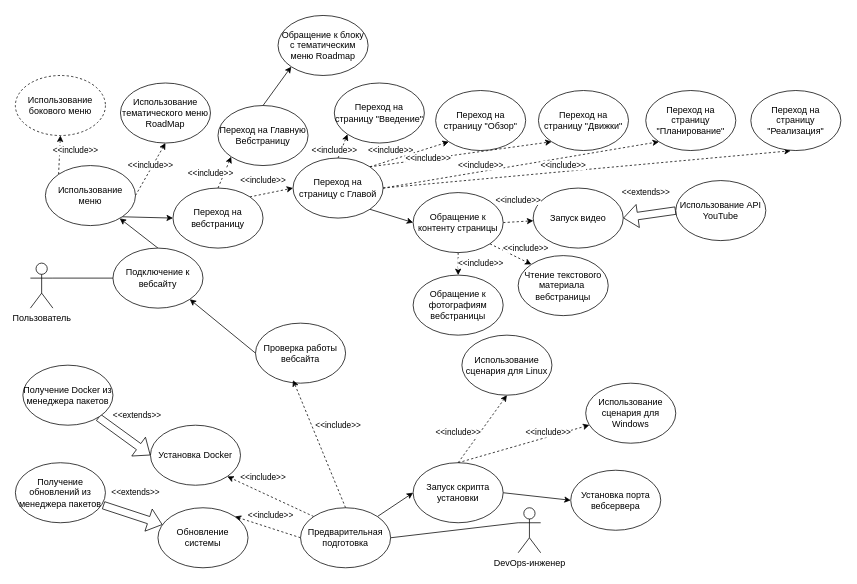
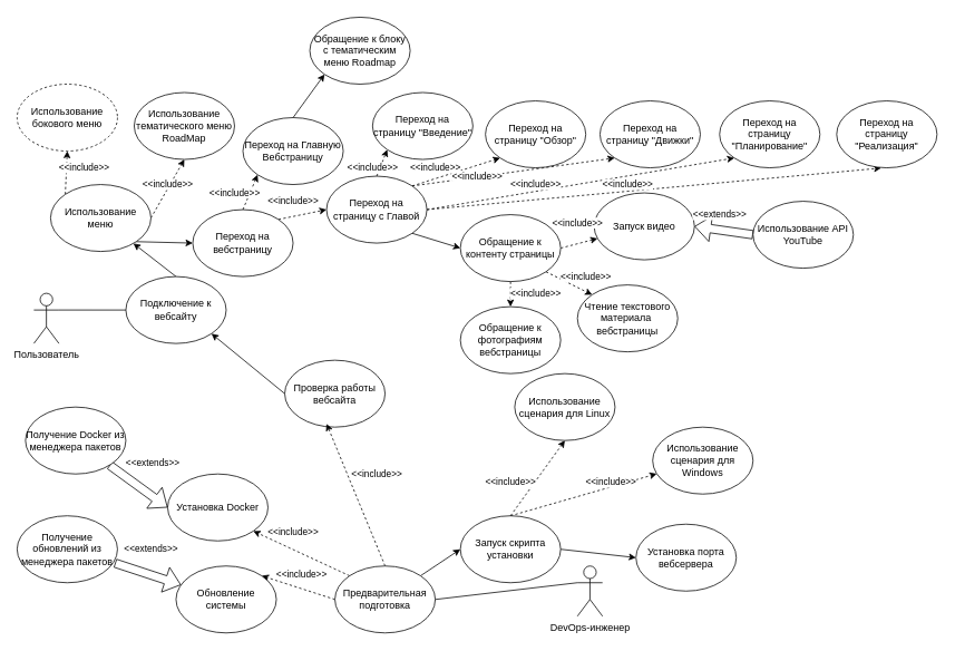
  <mxCell id="0" />
  <mxCell id="1" parent="0" />
  <mxCell id="2" style="edgeStyle=none;rounded=0;orthogonalLoop=1;jettySize=auto;html=1;exitX=1;exitY=0.333;exitDx=0;exitDy=0;exitPerimeter=0;entryX=0;entryY=0.5;entryDx=0;entryDy=0;endArrow=none;endFill=0;" edge="1" parent="1" source="3" target="13"><mxGeometry relative="1" as="geometry" /></mxCell>
  <mxCell id="3" value="Пользователь" style="shape=umlActor;verticalLabelPosition=bottom;verticalAlign=top;html=1;outlineConnect=0;" vertex="1" parent="1"><mxGeometry x="40" y="350" width="30" height="60" as="geometry" /></mxCell>
  <mxCell id="4" style="edgeStyle=none;rounded=0;orthogonalLoop=1;jettySize=auto;html=1;exitX=0;exitY=0;exitDx=0;exitDy=0;entryX=0.5;entryY=1;entryDx=0;entryDy=0;endArrow=classic;endFill=1;dashed=1;" edge="1" parent="1" source="7" target="8"><mxGeometry relative="1" as="geometry" /></mxCell>
  <mxCell id="5" style="edgeStyle=none;rounded=0;orthogonalLoop=1;jettySize=auto;html=1;exitX=1;exitY=0.5;exitDx=0;exitDy=0;entryX=0.5;entryY=1;entryDx=0;entryDy=0;endArrow=classic;endFill=1;dashed=1;" edge="1" parent="1" source="7" target="9"><mxGeometry relative="1" as="geometry" /></mxCell>
  <mxCell id="6" style="edgeStyle=none;rounded=0;orthogonalLoop=1;jettySize=auto;html=1;exitX=1;exitY=1;exitDx=0;exitDy=0;entryX=0;entryY=0.5;entryDx=0;entryDy=0;startArrow=none;startFill=0;endArrow=classic;endFill=1;" edge="1" parent="1" source="7" target="22"><mxGeometry relative="1" as="geometry" /></mxCell>
  <mxCell id="7" value="Использование меню" style="ellipse;whiteSpace=wrap;html=1;" vertex="1" parent="1"><mxGeometry x="60" y="220" width="120" height="80" as="geometry" /></mxCell>
  <mxCell id="8" value="Использование бокового меню" style="ellipse;whiteSpace=wrap;html=1;dashed=1;" vertex="1" parent="1"><mxGeometry x="20" y="100" width="120" height="80" as="geometry" /></mxCell>
  <mxCell id="9" value="Использование тематического меню RoadMap" style="ellipse;whiteSpace=wrap;html=1;" vertex="1" parent="1"><mxGeometry x="160" y="110" width="120" height="80" as="geometry" /></mxCell>
  <mxCell id="10" value="&amp;lt;&amp;lt;include&amp;gt;&amp;gt;" style="edgeLabel;html=1;align=center;verticalAlign=middle;resizable=0;points=[];" vertex="1" connectable="0" parent="1"><mxGeometry x="99.999" y="199.997" as="geometry" /></mxCell>
  <mxCell id="11" style="edgeStyle=none;rounded=0;orthogonalLoop=1;jettySize=auto;html=1;exitX=1;exitY=1;exitDx=0;exitDy=0;entryX=0;entryY=0.5;entryDx=0;entryDy=0;endArrow=none;endFill=0;startArrow=classic;startFill=1;" edge="1" parent="1" source="13" target="14"><mxGeometry relative="1" as="geometry" /></mxCell>
  <mxCell id="12" style="edgeStyle=none;rounded=0;orthogonalLoop=1;jettySize=auto;html=1;exitX=0.5;exitY=0;exitDx=0;exitDy=0;startArrow=none;startFill=0;endArrow=classic;endFill=1;" edge="1" parent="1" source="13" target="7"><mxGeometry relative="1" as="geometry" /></mxCell>
  <mxCell id="13" value="Подключение к вебсайту" style="ellipse;whiteSpace=wrap;html=1;" vertex="1" parent="1"><mxGeometry x="150" y="330" width="120" height="80" as="geometry" /></mxCell>
  <mxCell id="14" value="Проверка работы вебсайта" style="ellipse;whiteSpace=wrap;html=1;" vertex="1" parent="1"><mxGeometry x="340" y="430" width="120" height="80" as="geometry" /></mxCell>
  <mxCell id="15" style="edgeStyle=none;rounded=0;orthogonalLoop=1;jettySize=auto;html=1;exitX=0;exitY=0.333;exitDx=0;exitDy=0;exitPerimeter=0;entryX=1;entryY=0.5;entryDx=0;entryDy=0;startArrow=none;startFill=0;endArrow=none;endFill=0;" edge="1" parent="1" source="16" target="64"><mxGeometry relative="1" as="geometry" /></mxCell>
  <mxCell id="16" value="DevOps-инженер" style="shape=umlActor;verticalLabelPosition=bottom;verticalAlign=top;html=1;outlineConnect=0;" vertex="1" parent="1"><mxGeometry x="690" y="676" width="30" height="60" as="geometry" /></mxCell>
  <mxCell id="17" style="edgeStyle=none;rounded=0;orthogonalLoop=1;jettySize=auto;html=1;exitX=0;exitY=0.5;exitDx=0;exitDy=0;entryX=1;entryY=0.5;entryDx=0;entryDy=0;startArrow=none;startFill=0;endArrow=classic;endFill=1;shape=flexArrow;" edge="1" parent="1" source="18" target="19"><mxGeometry relative="1" as="geometry" /></mxCell>
  <mxCell id="18" value="Использование API YouTube" style="ellipse;whiteSpace=wrap;html=1;" vertex="1" parent="1"><mxGeometry x="900" y="240" width="120" height="80" as="geometry" /></mxCell>
- <mxCell id="19" value="Запуск видео" style="ellipse;whiteSpace=wrap;html=1;" vertex="1" parent="1"><mxGeometry x="710" y="250" width="120" height="80" as="geometry" /></mxCell>
+ <mxCell id="19" value="Запуск видео" style="ellipse;whiteSpace=wrap;html=1;" vertex="1" parent="1"><mxGeometry x="710" y="230" width="120" height="80" as="geometry" /></mxCell>
  <mxCell id="20" style="edgeStyle=none;rounded=0;orthogonalLoop=1;jettySize=auto;html=1;exitX=0.5;exitY=0;exitDx=0;exitDy=0;entryX=0;entryY=1;entryDx=0;entryDy=0;startArrow=none;startFill=0;endArrow=classic;endFill=1;dashed=1;" edge="1" parent="1" source="22" target="25"><mxGeometry relative="1" as="geometry" /></mxCell>
  <mxCell id="21" style="edgeStyle=none;rounded=0;orthogonalLoop=1;jettySize=auto;html=1;exitX=1;exitY=0;exitDx=0;exitDy=0;entryX=0;entryY=0.5;entryDx=0;entryDy=0;dashed=1;startArrow=none;startFill=0;endArrow=classic;endFill=1;" edge="1" parent="1" source="22" target="32"><mxGeometry relative="1" as="geometry" /></mxCell>
  <mxCell id="22" value="Переход на вебстраницу" style="ellipse;whiteSpace=wrap;html=1;" vertex="1" parent="1"><mxGeometry x="230" y="250" width="120" height="80" as="geometry" /></mxCell>
  <mxCell id="23" value="&amp;lt;&amp;lt;include&amp;gt;&amp;gt;" style="edgeLabel;html=1;align=center;verticalAlign=middle;resizable=0;points=[];" vertex="1" connectable="0" parent="1"><mxGeometry x="199.998" y="219.999" as="geometry" /></mxCell>
  <mxCell id="24" style="edgeStyle=none;rounded=0;orthogonalLoop=1;jettySize=auto;html=1;exitX=0.5;exitY=0;exitDx=0;exitDy=0;entryX=0;entryY=1;entryDx=0;entryDy=0;startArrow=none;startFill=0;endArrow=classic;endFill=1;" edge="1" parent="1" source="25" target="45"><mxGeometry relative="1" as="geometry" /></mxCell>
  <mxCell id="25" value="Переход на Главную Вебстраницу" style="ellipse;whiteSpace=wrap;html=1;" vertex="1" parent="1"><mxGeometry x="290" y="140" width="120" height="80" as="geometry" /></mxCell>
  <mxCell id="26" style="edgeStyle=none;rounded=0;orthogonalLoop=1;jettySize=auto;html=1;exitX=0.5;exitY=0;exitDx=0;exitDy=0;entryX=0;entryY=1;entryDx=0;entryDy=0;dashed=1;startArrow=none;startFill=0;endArrow=classic;endFill=1;" edge="1" parent="1" source="32" target="35"><mxGeometry relative="1" as="geometry" /></mxCell>
  <mxCell id="27" style="edgeStyle=none;rounded=0;orthogonalLoop=1;jettySize=auto;html=1;exitX=1;exitY=0;exitDx=0;exitDy=0;entryX=0;entryY=1;entryDx=0;entryDy=0;dashed=1;startArrow=none;startFill=0;endArrow=classic;endFill=1;" edge="1" parent="1" source="32" target="36"><mxGeometry relative="1" as="geometry" /></mxCell>
  <mxCell id="28" style="edgeStyle=none;rounded=0;orthogonalLoop=1;jettySize=auto;html=1;exitX=1;exitY=0;exitDx=0;exitDy=0;entryX=0;entryY=1;entryDx=0;entryDy=0;dashed=1;startArrow=none;startFill=0;endArrow=classic;endFill=1;" edge="1" parent="1" source="32" target="37"><mxGeometry relative="1" as="geometry" /></mxCell>
  <mxCell id="29" style="edgeStyle=none;rounded=0;orthogonalLoop=1;jettySize=auto;html=1;exitX=1;exitY=0.5;exitDx=0;exitDy=0;entryX=0;entryY=1;entryDx=0;entryDy=0;dashed=1;startArrow=none;startFill=0;endArrow=classic;endFill=1;" edge="1" parent="1" source="32" target="38"><mxGeometry relative="1" as="geometry" /></mxCell>
  <mxCell id="30" style="edgeStyle=none;rounded=0;orthogonalLoop=1;jettySize=auto;html=1;exitX=1;exitY=0.5;exitDx=0;exitDy=0;dashed=1;startArrow=none;startFill=0;endArrow=classic;endFill=1;entryX=0.443;entryY=1.004;entryDx=0;entryDy=0;entryPerimeter=0;" edge="1" parent="1" source="32" target="39"><mxGeometry relative="1" as="geometry" /></mxCell>
  <mxCell id="31" style="edgeStyle=none;rounded=0;orthogonalLoop=1;jettySize=auto;html=1;exitX=1;exitY=1;exitDx=0;exitDy=0;entryX=0;entryY=0.5;entryDx=0;entryDy=0;startArrow=none;startFill=0;endArrow=classic;endFill=1;" edge="1" parent="1" source="32" target="49"><mxGeometry relative="1" as="geometry" /></mxCell>
  <mxCell id="32" value="Переход на страницу с Главой" style="ellipse;whiteSpace=wrap;html=1;" vertex="1" parent="1"><mxGeometry x="390" y="210" width="120" height="80" as="geometry" /></mxCell>
  <mxCell id="33" value="&amp;lt;&amp;lt;include&amp;gt;&amp;gt;" style="edgeLabel;html=1;align=center;verticalAlign=middle;resizable=0;points=[];" vertex="1" connectable="0" parent="1"><mxGeometry x="279.999" y="229.997" as="geometry" /></mxCell>
  <mxCell id="34" value="&amp;lt;&amp;lt;include&amp;gt;&amp;gt;" style="edgeLabel;html=1;align=center;verticalAlign=middle;resizable=0;points=[];" vertex="1" connectable="0" parent="1"><mxGeometry x="349.999" y="239.997" as="geometry" /></mxCell>
  <mxCell id="35" value="Переход на страницу &quot;Введение&quot;" style="ellipse;whiteSpace=wrap;html=1;" vertex="1" parent="1"><mxGeometry x="445" y="110" width="120" height="80" as="geometry" /></mxCell>
  <mxCell id="36" value="Переход на страницу &quot;Обзор&quot;" style="ellipse;whiteSpace=wrap;html=1;" vertex="1" parent="1"><mxGeometry x="580" y="120" width="120" height="80" as="geometry" /></mxCell>
  <mxCell id="37" value="Переход на страницу &quot;Движки&quot;" style="ellipse;whiteSpace=wrap;html=1;" vertex="1" parent="1"><mxGeometry x="717" y="120" width="120" height="80" as="geometry" /></mxCell>
  <mxCell id="38" value="Переход на страницу &quot;Планирование&quot;" style="ellipse;whiteSpace=wrap;html=1;" vertex="1" parent="1"><mxGeometry x="860" y="120" width="120" height="80" as="geometry" /></mxCell>
  <mxCell id="39" value="Переход на страницу &quot;Реализация&quot;" style="ellipse;whiteSpace=wrap;html=1;" vertex="1" parent="1"><mxGeometry x="1000" y="120" width="120" height="80" as="geometry" /></mxCell>
  <mxCell id="40" value="&amp;lt;&amp;lt;include&amp;gt;&amp;gt;" style="edgeLabel;html=1;align=center;verticalAlign=middle;resizable=0;points=[];" vertex="1" connectable="0" parent="1"><mxGeometry x="444.999" y="199.997" as="geometry" /></mxCell>
  <mxCell id="41" value="&amp;lt;&amp;lt;include&amp;gt;&amp;gt;" style="edgeLabel;html=1;align=center;verticalAlign=middle;resizable=0;points=[];" vertex="1" connectable="0" parent="1"><mxGeometry x="519.999" y="199.997" as="geometry" /></mxCell>
  <mxCell id="42" value="&amp;lt;&amp;lt;include&amp;gt;&amp;gt;" style="edgeLabel;html=1;align=center;verticalAlign=middle;resizable=0;points=[];" vertex="1" connectable="0" parent="1"><mxGeometry x="569.999" y="209.997" as="geometry" /></mxCell>
  <mxCell id="43" value="&amp;lt;&amp;lt;include&amp;gt;&amp;gt;" style="edgeLabel;html=1;align=center;verticalAlign=middle;resizable=0;points=[];" vertex="1" connectable="0" parent="1"><mxGeometry x="639.999" y="219.997" as="geometry" /></mxCell>
  <mxCell id="44" value="&amp;lt;&amp;lt;include&amp;gt;&amp;gt;" style="edgeLabel;html=1;align=center;verticalAlign=middle;resizable=0;points=[];" vertex="1" connectable="0" parent="1"><mxGeometry x="749.999" y="219.997" as="geometry" /></mxCell>
  <mxCell id="45" value="Обращение к блоку с тематическим меню Roadmap" style="ellipse;whiteSpace=wrap;html=1;" vertex="1" parent="1"><mxGeometry x="370" y="20" width="120" height="80" as="geometry" /></mxCell>
  <mxCell id="46" style="edgeStyle=none;rounded=0;orthogonalLoop=1;jettySize=auto;html=1;exitX=1;exitY=0.5;exitDx=0;exitDy=0;startArrow=none;startFill=0;endArrow=classic;endFill=1;dashed=1;" edge="1" parent="1" source="49" target="19"><mxGeometry relative="1" as="geometry" /></mxCell>
  <mxCell id="47" style="edgeStyle=none;rounded=0;orthogonalLoop=1;jettySize=auto;html=1;exitX=1;exitY=1;exitDx=0;exitDy=0;entryX=0;entryY=0;entryDx=0;entryDy=0;dashed=1;startArrow=none;startFill=0;endArrow=classic;endFill=1;" edge="1" parent="1" source="49" target="56"><mxGeometry relative="1" as="geometry" /></mxCell>
  <mxCell id="48" style="edgeStyle=none;rounded=0;orthogonalLoop=1;jettySize=auto;html=1;exitX=0.5;exitY=1;exitDx=0;exitDy=0;dashed=1;startArrow=none;startFill=0;endArrow=classic;endFill=1;" edge="1" parent="1" source="49" target="57"><mxGeometry relative="1" as="geometry" /></mxCell>
  <mxCell id="49" value="Обращение к контенту страницы" style="ellipse;whiteSpace=wrap;html=1;" vertex="1" parent="1"><mxGeometry x="550" y="256" width="120" height="80" as="geometry" /></mxCell>
  <mxCell id="50" style="edgeStyle=none;rounded=0;orthogonalLoop=1;jettySize=auto;html=1;exitX=0.5;exitY=0;exitDx=0;exitDy=0;entryX=0.5;entryY=1;entryDx=0;entryDy=0;startArrow=none;startFill=0;endArrow=classic;endFill=1;dashed=1;" edge="1" parent="1" source="53" target="75"><mxGeometry relative="1" as="geometry" /></mxCell>
  <mxCell id="51" style="edgeStyle=none;rounded=0;orthogonalLoop=1;jettySize=auto;html=1;exitX=0.5;exitY=0;exitDx=0;exitDy=0;dashed=1;startArrow=none;startFill=0;endArrow=classic;endFill=1;" edge="1" parent="1" source="53" target="76"><mxGeometry relative="1" as="geometry" /></mxCell>
  <mxCell id="52" style="edgeStyle=none;rounded=0;orthogonalLoop=1;jettySize=auto;html=1;exitX=1;exitY=0.5;exitDx=0;exitDy=0;entryX=0;entryY=0.5;entryDx=0;entryDy=0;startArrow=none;startFill=0;endArrow=classic;endFill=1;" edge="1" parent="1" source="53" target="79"><mxGeometry relative="1" as="geometry" /></mxCell>
  <mxCell id="53" value="Запуск скрипта установки" style="ellipse;whiteSpace=wrap;html=1;" vertex="1" parent="1"><mxGeometry x="550" y="616" width="120" height="80" as="geometry" /></mxCell>
  <mxCell id="54" value="&amp;lt;&amp;lt;include&amp;gt;&amp;gt;" style="edgeLabel;html=1;align=center;verticalAlign=middle;resizable=0;points=[];" vertex="1" connectable="0" parent="1"><mxGeometry x="689.999" y="265.997" as="geometry" /></mxCell>
  <mxCell id="55" value="&amp;lt;&amp;lt;extends&amp;gt;&amp;gt;" style="edgeLabel;html=1;align=center;verticalAlign=middle;resizable=0;points=[];" vertex="1" connectable="0" parent="1"><mxGeometry x="859.999" y="255.997" as="geometry" /></mxCell>
  <mxCell id="56" value="Чтение текстового материала&amp;nbsp; вебстраницы" style="ellipse;whiteSpace=wrap;html=1;" vertex="1" parent="1"><mxGeometry x="690" y="340" width="120" height="80" as="geometry" /></mxCell>
  <mxCell id="57" value="Обращение к фотографиям вебстраницы" style="ellipse;whiteSpace=wrap;html=1;" vertex="1" parent="1"><mxGeometry x="550" y="366" width="120" height="80" as="geometry" /></mxCell>
  <mxCell id="58" value="&amp;lt;&amp;lt;include&amp;gt;&amp;gt;" style="edgeLabel;html=1;align=center;verticalAlign=middle;resizable=0;points=[];" vertex="1" connectable="0" parent="1"><mxGeometry x="699.999" y="329.997" as="geometry" /></mxCell>
  <mxCell id="59" value="&amp;lt;&amp;lt;include&amp;gt;&amp;gt;" style="edgeLabel;html=1;align=center;verticalAlign=middle;resizable=0;points=[];" vertex="1" connectable="0" parent="1"><mxGeometry x="639.999" y="349.997" as="geometry" /></mxCell>
  <mxCell id="60" style="edgeStyle=none;rounded=0;orthogonalLoop=1;jettySize=auto;html=1;exitX=0;exitY=0;exitDx=0;exitDy=0;entryX=1;entryY=1;entryDx=0;entryDy=0;dashed=1;startArrow=none;startFill=0;endArrow=classic;endFill=1;" edge="1" parent="1" source="64" target="65"><mxGeometry relative="1" as="geometry"><mxPoint x="380" y="626" as="sourcePoint" /></mxGeometry></mxCell>
  <mxCell id="61" style="edgeStyle=none;rounded=0;orthogonalLoop=1;jettySize=auto;html=1;entryX=1;entryY=0;entryDx=0;entryDy=0;dashed=1;startArrow=none;startFill=0;endArrow=classic;endFill=1;exitX=0;exitY=0.5;exitDx=0;exitDy=0;" edge="1" parent="1" source="64" target="66"><mxGeometry relative="1" as="geometry"><mxPoint x="300" y="866" as="sourcePoint" /></mxGeometry></mxCell>
  <mxCell id="62" style="edgeStyle=none;rounded=0;orthogonalLoop=1;jettySize=auto;html=1;exitX=1;exitY=0;exitDx=0;exitDy=0;entryX=0;entryY=0.5;entryDx=0;entryDy=0;startArrow=none;startFill=0;endArrow=classic;endFill=1;" edge="1" parent="1" source="64" target="53"><mxGeometry relative="1" as="geometry" /></mxCell>
  <mxCell id="63" style="edgeStyle=none;rounded=0;orthogonalLoop=1;jettySize=auto;html=1;exitX=0.5;exitY=0;exitDx=0;exitDy=0;entryX=0.417;entryY=0.95;entryDx=0;entryDy=0;entryPerimeter=0;startArrow=none;startFill=0;endArrow=classic;endFill=1;dashed=1;" edge="1" parent="1" source="64" target="14"><mxGeometry relative="1" as="geometry" /></mxCell>
  <mxCell id="64" value="Предварительная подготовка" style="ellipse;whiteSpace=wrap;html=1;" vertex="1" parent="1"><mxGeometry x="400" y="676" width="120" height="80" as="geometry" /></mxCell>
  <mxCell id="65" value="Установка Docker" style="ellipse;whiteSpace=wrap;html=1;" vertex="1" parent="1"><mxGeometry x="200" y="566" width="120" height="80" as="geometry" /></mxCell>
  <mxCell id="66" value="Обновление системы" style="ellipse;whiteSpace=wrap;html=1;" vertex="1" parent="1"><mxGeometry x="210" y="676" width="120" height="80" as="geometry" /></mxCell>
  <mxCell id="67" value="&amp;lt;&amp;lt;include&amp;gt;&amp;gt;" style="edgeLabel;html=1;align=center;verticalAlign=middle;resizable=0;points=[];" vertex="1" connectable="0" parent="1"><mxGeometry x="349.999" y="635.997" as="geometry" /></mxCell>
  <mxCell id="68" value="&amp;lt;&amp;lt;include&amp;gt;&amp;gt;" style="edgeLabel;html=1;align=center;verticalAlign=middle;resizable=0;points=[];" vertex="1" connectable="0" parent="1"><mxGeometry x="359.999" y="685.997" as="geometry" /></mxCell>
  <mxCell id="69" style="edgeStyle=none;rounded=0;orthogonalLoop=1;jettySize=auto;html=1;entryX=0;entryY=0.5;entryDx=0;entryDy=0;startArrow=none;startFill=0;endArrow=classic;endFill=1;shape=flexArrow;" edge="1" parent="1" source="70" target="65"><mxGeometry relative="1" as="geometry" /></mxCell>
  <mxCell id="70" value="Получение Docker из менеджера пакетов" style="ellipse;whiteSpace=wrap;html=1;" vertex="1" parent="1"><mxGeometry x="30" y="486" width="120" height="80" as="geometry" /></mxCell>
  <mxCell id="71" style="edgeStyle=none;shape=flexArrow;rounded=0;orthogonalLoop=1;jettySize=auto;html=1;startArrow=none;startFill=0;endArrow=classic;endFill=1;exitX=0.975;exitY=0.707;exitDx=0;exitDy=0;exitPerimeter=0;" edge="1" parent="1" source="72" target="66"><mxGeometry relative="1" as="geometry"><mxPoint x="130" y="796" as="sourcePoint" /></mxGeometry></mxCell>
  <mxCell id="72" value="Получение обновлений из менеджера пакетов" style="ellipse;whiteSpace=wrap;html=1;" vertex="1" parent="1"><mxGeometry x="20" y="616" width="120" height="80" as="geometry" /></mxCell>
  <mxCell id="73" value="&amp;lt;&amp;lt;extends&amp;gt;&amp;gt;" style="edgeLabel;html=1;align=center;verticalAlign=middle;resizable=0;points=[];" vertex="1" connectable="0" parent="1"><mxGeometry x="149.999" y="605.997" as="geometry"><mxPoint x="32" y="-53" as="offset" /></mxGeometry></mxCell>
  <mxCell id="74" value="&amp;lt;&amp;lt;extends&amp;gt;&amp;gt;" style="edgeLabel;html=1;align=center;verticalAlign=middle;resizable=0;points=[];" vertex="1" connectable="0" parent="1"><mxGeometry x="179.999" y="655.997" as="geometry" /></mxCell>
  <mxCell id="75" value="Использование сценария для Linux" style="ellipse;whiteSpace=wrap;html=1;" vertex="1" parent="1"><mxGeometry x="615" y="446" width="120" height="80" as="geometry" /></mxCell>
  <mxCell id="76" value="Использование сценария для Windows" style="ellipse;whiteSpace=wrap;html=1;" vertex="1" parent="1"><mxGeometry x="780" y="510" width="120" height="80" as="geometry" /></mxCell>
  <mxCell id="77" value="&amp;lt;&amp;lt;include&amp;gt;&amp;gt;" style="edgeLabel;html=1;align=center;verticalAlign=middle;resizable=0;points=[];" vertex="1" connectable="0" parent="1"><mxGeometry x="609.999" y="575.997" as="geometry" /></mxCell>
  <mxCell id="78" value="&amp;lt;&amp;lt;include&amp;gt;&amp;gt;" style="edgeLabel;html=1;align=center;verticalAlign=middle;resizable=0;points=[];" vertex="1" connectable="0" parent="1"><mxGeometry x="729.999" y="575.997" as="geometry" /></mxCell>
  <mxCell id="79" value="Установка порта вебсервера" style="ellipse;whiteSpace=wrap;html=1;" vertex="1" parent="1"><mxGeometry x="760" y="626" width="120" height="80" as="geometry" /></mxCell>
  <mxCell id="80" value="&amp;lt;&amp;lt;include&amp;gt;&amp;gt;" style="edgeLabel;html=1;align=center;verticalAlign=middle;resizable=0;points=[];" vertex="1" connectable="0" parent="1"><mxGeometry x="449.999" y="565.997" as="geometry" /></mxCell>
